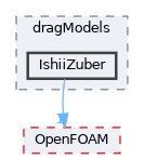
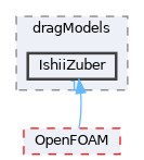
  digraph {
    compound=true
    node [fillcolor="#edf0f7" fontname=Helvetica fontsize=10 shape=box]
    n1 [color=grey25 height=0.2 label=IshiiZuber style="filled,bold" width=0.4]
    n2 [color=red height=0.2 label=OpenFOAM style="filled,dashed" width=0.4]
    subgraph cluster_1 {
      bgcolor="#edf0f7"
      fontname=Helvetica
      fontsize=10
      label=dragModels
      pencolor=grey50
      style="filled,dashed"
      n1
    }
-   n1 -> n2 [color=steelblue1 fontcolor=steelblue1 fontname=Helvetica fontsize=10 headlabel=1 labeldistance=1.5 labelfontname=Helvetica labelfontsize=10]
+   n2 -> n1 [color=steelblue1 fontcolor=steelblue1 fontname=Helvetica fontsize=10 headlabel=1 labeldistance=1.5 labelfontname=Helvetica labelfontsize=10]
  }
